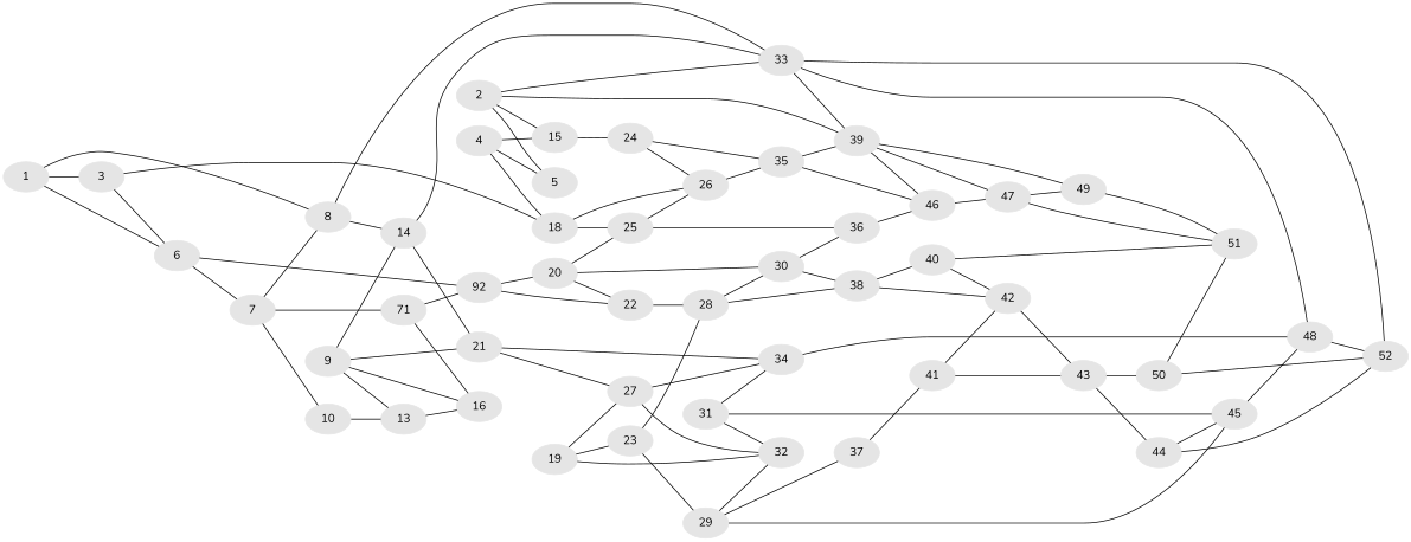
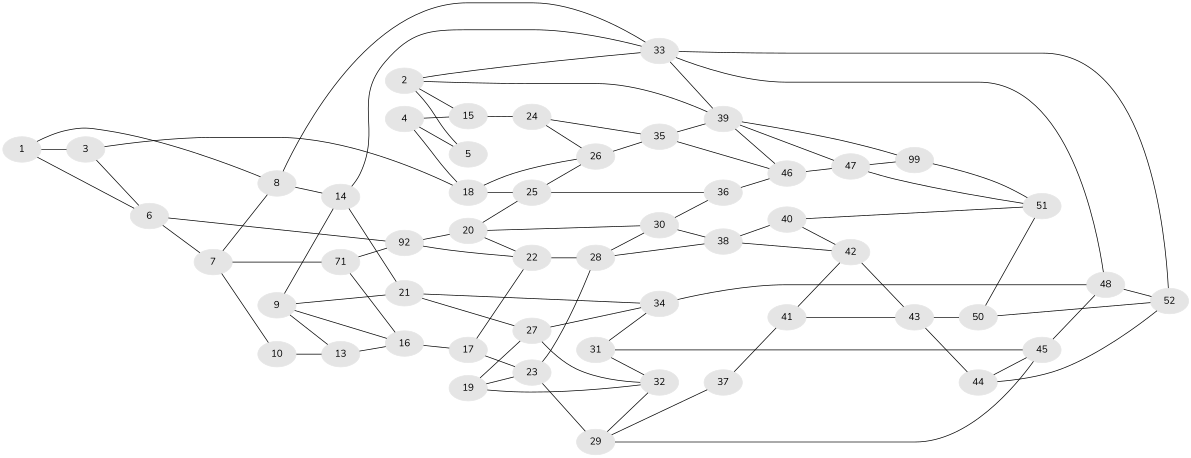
  graph {
    fontname=Nunito
    rankdir=LR
    node [color=gray90 fontname=Nunito style=filled]
    edge [fontname=Nunito weight=1.0]
    1
    3
    6
    8
    18
    7
    n7 [label=92]
    33
    14
    2
    5
    15
    39
    24
    48
    52
    46
    47
-   49
+   49 [label=99]
    25
    26
    4
    10
    n24 [label=71]
    20
    22
    13
    16
    21
    9
+   17
    27
    34
    30
    28
    35
    23
    29
    36
    19
    32
    38
    37
    45
    40
    42
    41
    31
    51
    43
    44
    50
    1 -- 3
    1 -- 6
    1 -- 8
    3 -- 6
    3 -- 18
    6 -- 7
    6 -- n7
    8 -- 33
    8 -- 14
    18 -- 25
    18 -- 26
    7 -- 8
    7 -- 10
    7 -- n24
    n7 -- 20
    n7 -- 22
    33 -- 39
    33 -- 48
    33 -- 52
    14 -- 33
    14 -- 21
    2 -- 33
    2 -- 5
    2 -- 15
    2 -- 39
    15 -- 24 [weight=2.0]
    39 -- 46
    39 -- 47
    39 -- 49
    24 -- 26
    24 -- 35
    48 -- 52
    46 -- 47
    47 -- 49
    47 -- 51
    49 -- 51
    25 -- 26
    25 -- 36
    26 -- 35
    4 -- 18
    4 -- 5
    4 -- 15
    10 -- 13 [weight=2.0]
    n24 -- n7
    n24 -- 16
    20 -- 25
    20 -- 22
    20 -- 30
    22 -- 28
    13 -- 16
+   16 -- 17
    21 -- 27
    21 -- 34
    9 -- 14
    9 -- 13
    9 -- 16
    9 -- 21
+   17 -- 22
+   17 -- 23
    27 -- 34
    27 -- 32
    34 -- 48
    30 -- 36
    30 -- 38
    28 -- 30
    28 -- 38
    35 -- 39
    35 -- 46
    23 -- 28
    23 -- 29
    29 -- 32
    29 -- 37
    29 -- 45
    36 -- 46
    19 -- 27
    19 -- 23
    19 -- 32
    38 -- 40
    38 -- 42
    37 -- 41 [weight=2.0]
    45 -- 48
    40 -- 42
    40 -- 51
    42 -- 43
    41 -- 42
    41 -- 43
    31 -- 34
    31 -- 32
    31 -- 45
    43 -- 44
    43 -- 50
    44 -- 52
    44 -- 45
    50 -- 52
    50 -- 51
  }
